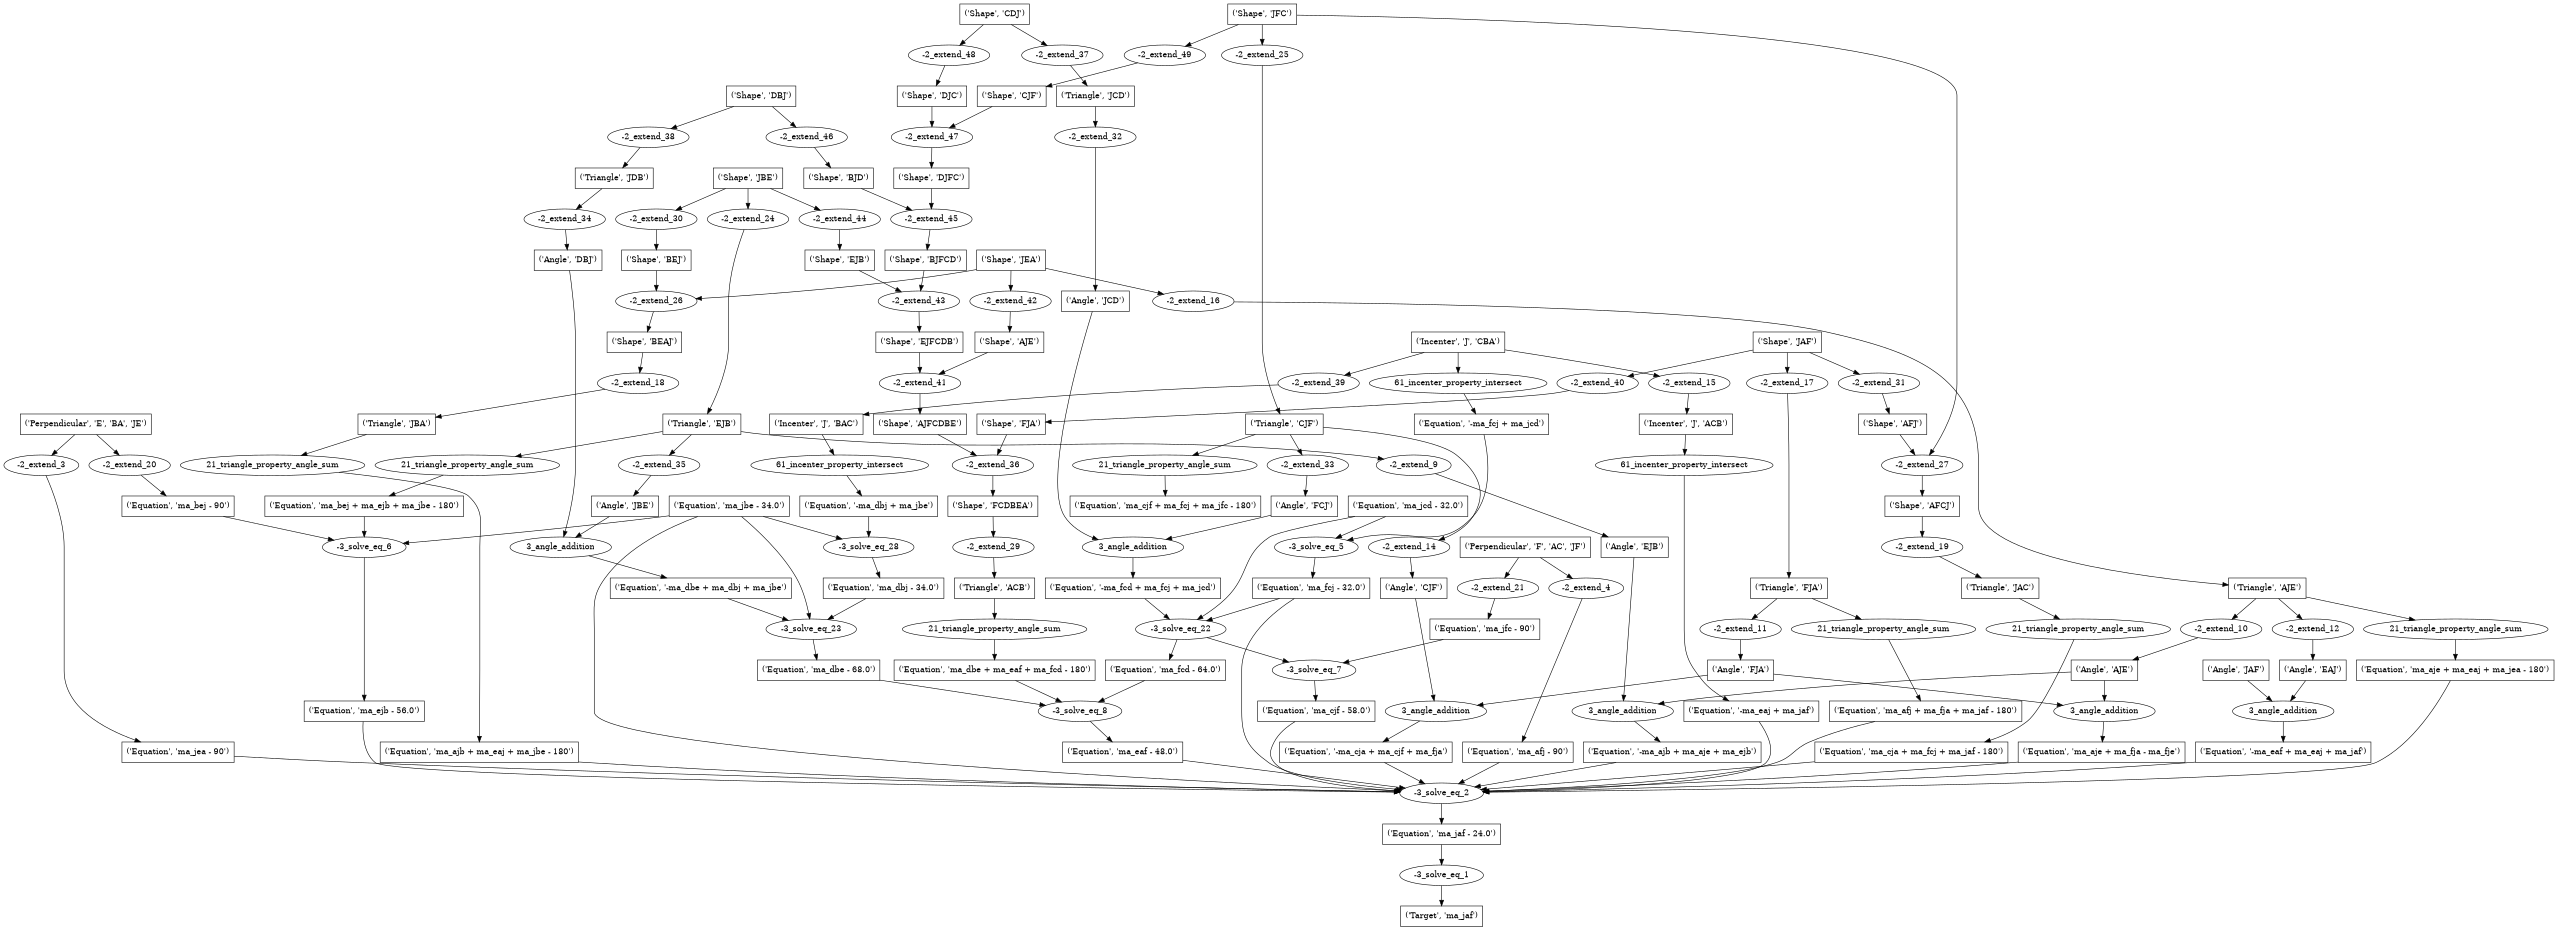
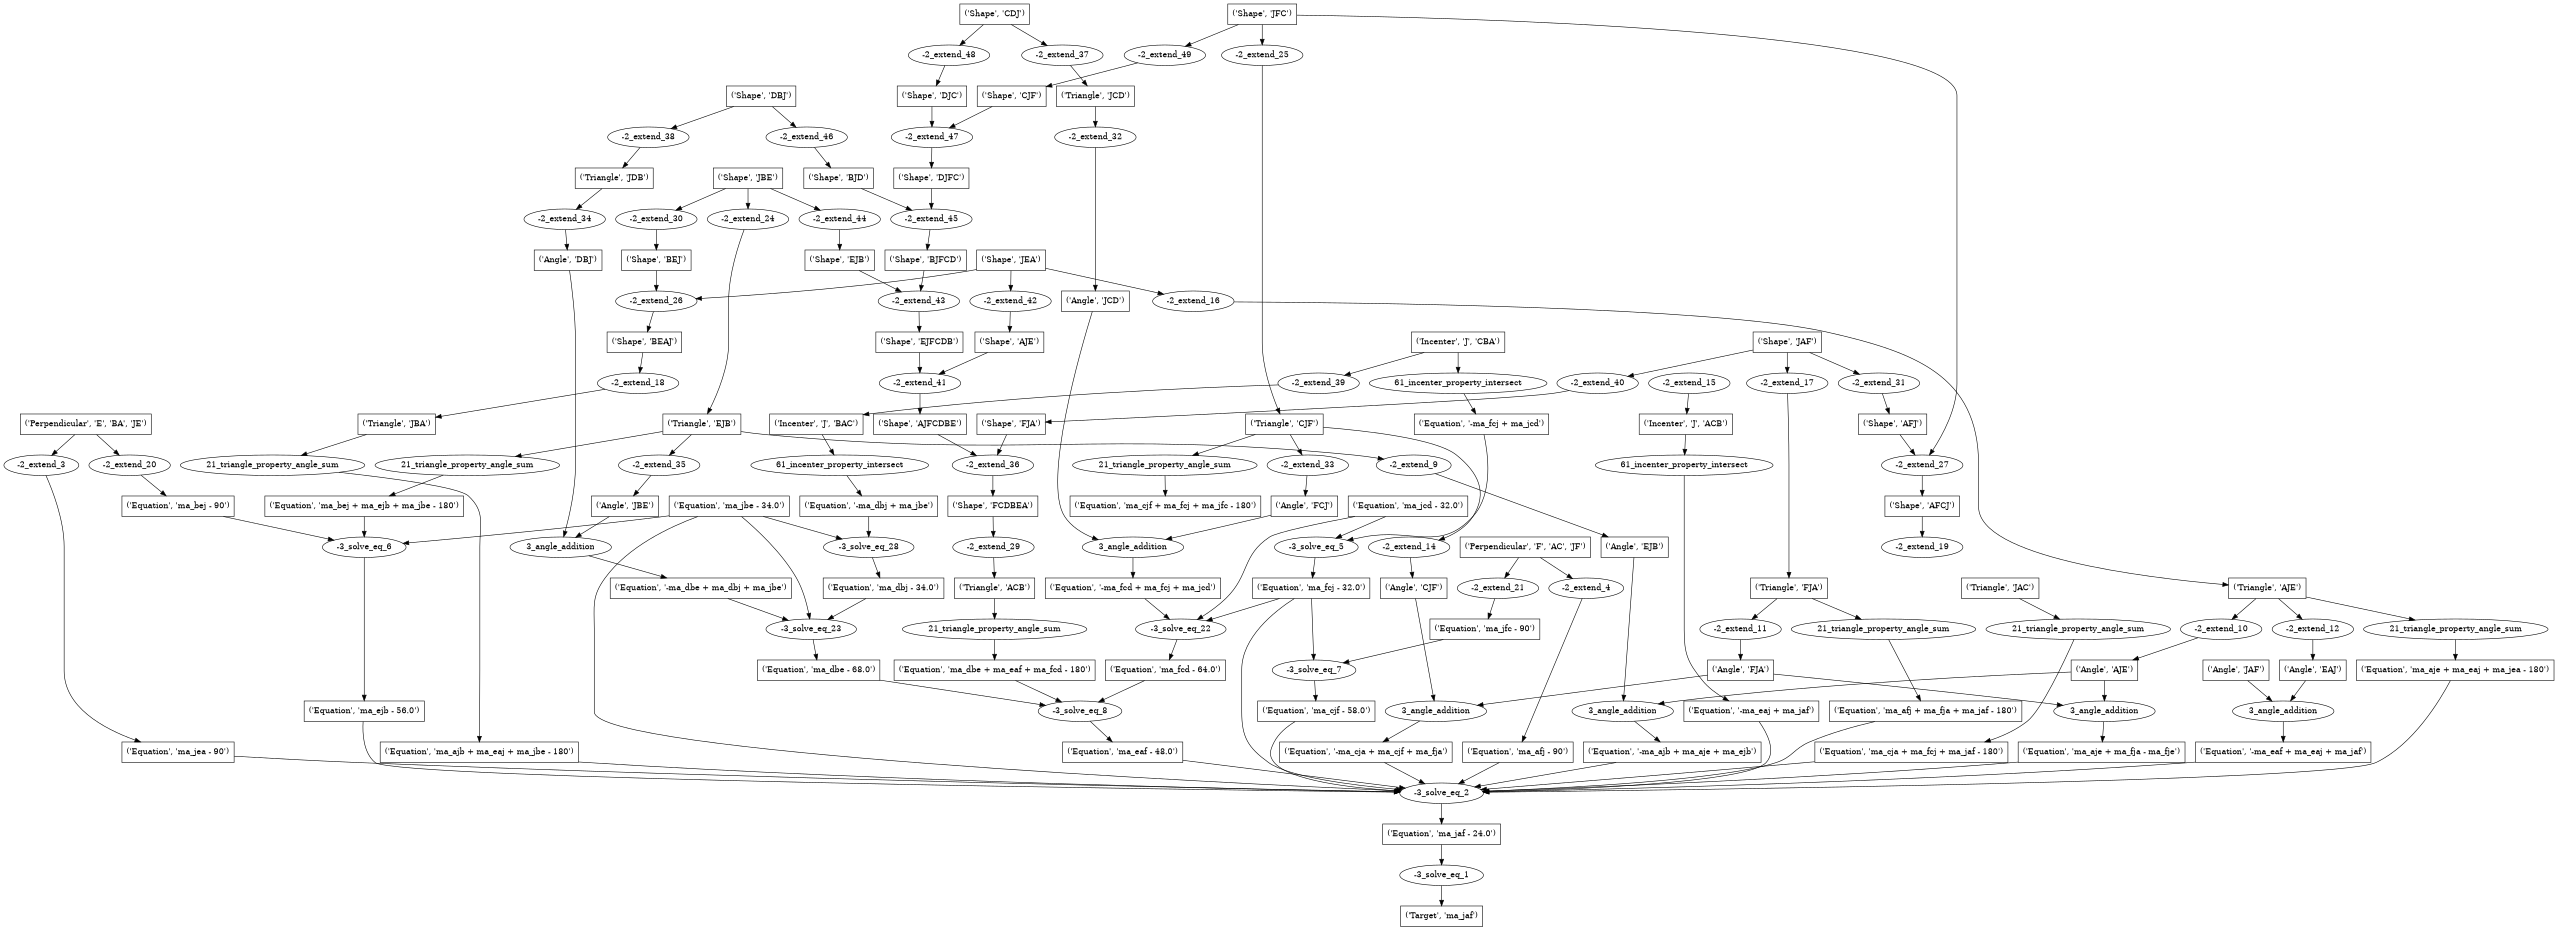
  digraph {
    node [shape=box]
    n1 [label="('Target', 'ma_jaf')"]
    n2 [label="-3_solve_eq_1" shape=""]
    n3 [label="('Equation', 'ma_jaf - 24.0')"]
    n4 [label="-3_solve_eq_2" shape=""]
    n5 [label="('Equation', 'ma_jbe - 34.0')"]
    n6 [label="-3_solve_eq_6" shape=""]
    n7 [label="-3_solve_eq_23" shape=""]
    n8 [label="-3_solve_eq_28" shape=""]
    n9 [label="('Equation', 'ma_ejb - 56.0')"]
    n10 [label="('Equation', 'ma_dbe - 68.0')"]
    n11 [label="('Equation', 'ma_dbj - 34.0')"]
    n12 [label="('Equation', 'ma_jea - 90')"]
    n13 [label="('Equation', 'ma_afj - 90')"]
    n14 [label="('Equation', '-ma_ajb + ma_aje + ma_ejb')"]
    n15 [label="('Equation', 'ma_aje + ma_fja - ma_fje')"]
    n16 [label="('Equation', '-ma_eaf + ma_eaj + ma_jaf')"]
    n17 [label="('Equation', '-ma_cja + ma_cjf + ma_fja')"]
    n18 [label="('Equation', '-ma_eaj + ma_jaf')"]
    n19 [label="('Equation', 'ma_fcj - 32.0')"]
    n20 [label="-3_solve_eq_7" shape=""]
    n21 [label="-3_solve_eq_22" shape=""]
    n22 [label="('Equation', 'ma_cjf - 58.0')"]
    n23 [label="('Equation', 'ma_fcd - 64.0')"]
    n24 [label="('Equation', 'ma_aje + ma_eaj + ma_jea - 180')"]
    n25 [label="('Equation', 'ma_afj + ma_fja + ma_jaf - 180')"]
    n26 [label="('Equation', 'ma_ajb + ma_eaj + ma_jbe - 180')"]
    n27 [label="('Equation', 'ma_cja + ma_fcj + ma_jaf - 180')"]
    n28 [label="('Equation', 'ma_eaf - 48.0')"]
    n29 [label="-2_extend_3" shape=""]
    n30 [label="('Perpendicular', 'E', 'BA', 'JE')"]
    n31 [label="-2_extend_20" shape=""]
    n32 [label="('Equation', 'ma_bej - 90')"]
    n33 [label="-2_extend_4" shape=""]
    n34 [label="('Perpendicular', 'F', 'AC', 'JF')"]
    n35 [label="-2_extend_21" shape=""]
    n36 [label="('Equation', 'ma_jfc - 90')"]
    n37 [label="3_angle_addition" shape=""]
    n38 [label="('Angle', 'EJB')"]
    n39 [label="('Angle', 'AJE')"]
    n40 [label="3_angle_addition" shape=""]
    n41 [label="('Angle', 'FJA')"]
    n42 [label="3_angle_addition" shape=""]
    n43 [label="3_angle_addition" shape=""]
    n44 [label="('Angle', 'EAJ')"]
    n45 [label="('Angle', 'JAF')"]
    n46 [label="('Angle', 'CJF')"]
    n47 [label="61_incenter_property_intersect" shape=""]
    n48 [label="('Incenter', 'J', 'ACB')"]
    n49 [label="-3_solve_eq_5" shape=""]
    n50 [label="('Equation', 'ma_jcd - 32.0')"]
    n51 [label="('Equation', '-ma_fcj + ma_jcd')"]
    n52 [label="21_triangle_property_angle_sum" shape=""]
    n53 [label="('Triangle', 'AJE')"]
    n54 [label="-2_extend_10" shape=""]
    n55 [label="-2_extend_12" shape=""]
    n56 [label="21_triangle_property_angle_sum" shape=""]
    n57 [label="('Triangle', 'FJA')"]
    n58 [label="-2_extend_11" shape=""]
    n59 [label="21_triangle_property_angle_sum" shape=""]
    n60 [label="('Triangle', 'JBA')"]
    n61 [label="21_triangle_property_angle_sum" shape=""]
    n62 [label="('Triangle', 'JAC')"]
    n63 [label="('Equation', 'ma_bej + ma_ejb + ma_jbe - 180')"]
    n64 [label="('Equation', 'ma_cjf + ma_fcj + ma_jfc - 180')"]
    n65 [label="-3_solve_eq_8" shape=""]
    n66 [label="('Equation', 'ma_dbe + ma_eaf + ma_fcd - 180')"]
    n67 [label="-2_extend_9" shape=""]
    n68 [label="('Triangle', 'EJB')"]
    n69 [label="21_triangle_property_angle_sum" shape=""]
    n70 [label="-2_extend_35" shape=""]
    n71 [label="('Angle', 'JBE')"]
    n72 [label="-2_extend_14" shape=""]
    n73 [label="('Triangle', 'CJF')"]
    n74 [label="21_triangle_property_angle_sum" shape=""]
    n75 [label="-2_extend_33" shape=""]
    n76 [label="('Angle', 'FCJ')"]
    n77 [label="-2_extend_15" shape=""]
    n78 [label="('Incenter', 'J', 'CBA')"]
    n79 [label="61_incenter_property_intersect" shape=""]
    n80 [label="-2_extend_39" shape=""]
    n81 [label="('Incenter', 'J', 'BAC')"]
    n82 [label="-2_extend_16" shape=""]
    n83 [label="('Shape', 'JEA')"]
    n84 [label="-2_extend_26" shape=""]
    n85 [label="-2_extend_42" shape=""]
    n86 [label="('Shape', 'BEAJ')"]
    n87 [label="('Shape', 'AJE')"]
    n88 [label="-2_extend_17" shape=""]
    n89 [label="('Shape', 'JAF')"]
    n90 [label="-2_extend_31" shape=""]
    n91 [label="-2_extend_40" shape=""]
    n92 [label="('Shape', 'AFJ')"]
    n93 [label="('Shape', 'FJA')"]
    n94 [label="-2_extend_18" shape=""]
    n95 [label="-2_extend_19" shape=""]
    n96 [label="('Shape', 'AFCJ')"]
    n97 [label="('Equation', '-ma_fcd + ma_fcj + ma_jcd')"]
    n98 [label="('Equation', '-ma_dbe + ma_dbj + ma_jbe')"]
    n99 [label="21_triangle_property_angle_sum" shape=""]
    n100 [label="('Triangle', 'ACB')"]
    n101 [label="-2_extend_24" shape=""]
    n102 [label="('Shape', 'JBE')"]
    n103 [label="-2_extend_30" shape=""]
    n104 [label="-2_extend_44" shape=""]
    n105 [label="('Shape', 'BEJ')"]
    n106 [label="('Shape', 'EJB')"]
    n107 [label="-2_extend_25" shape=""]
    n108 [label="('Shape', 'JFC')"]
    n109 [label="-2_extend_27" shape=""]
    n110 [label="-2_extend_49" shape=""]
    n111 [label="('Shape', 'CJF')"]
    n112 [label="3_angle_addition" shape=""]
    n113 [label="('Angle', 'JCD')"]
    n114 [label="3_angle_addition" shape=""]
    n115 [label="('Angle', 'DBJ')"]
    n116 [label="('Equation', '-ma_dbj + ma_jbe')"]
    n117 [label="-2_extend_29" shape=""]
    n118 [label="('Shape', 'FCDBEA')"]
    n119 [label="-2_extend_32" shape=""]
    n120 [label="('Triangle', 'JCD')"]
    n121 [label="-2_extend_34" shape=""]
    n122 [label="('Triangle', 'JDB')"]
    n123 [label="61_incenter_property_intersect" shape=""]
    n124 [label="-2_extend_36" shape=""]
    n125 [label="('Shape', 'AJFCDBE')"]
    n126 [label="-2_extend_37" shape=""]
    n127 [label="('Shape', 'CDJ')"]
    n128 [label="-2_extend_48" shape=""]
    n129 [label="('Shape', 'DJC')"]
    n130 [label="-2_extend_38" shape=""]
    n131 [label="('Shape', 'DBJ')"]
    n132 [label="-2_extend_46" shape=""]
    n133 [label="('Shape', 'BJD')"]
    n134 [label="-2_extend_41" shape=""]
    n135 [label="('Shape', 'EJFCDB')"]
    n136 [label="-2_extend_43" shape=""]
    n137 [label="('Shape', 'BJFCD')"]
    n138 [label="-2_extend_45" shape=""]
    n139 [label="('Shape', 'DJFC')"]
    n140 [label="-2_extend_47" shape=""]
    n2 -> n1
    n3 -> n2
    n4 -> n3
    n5 -> n4
    n5 -> n6
    n5 -> n7
    n5 -> n8
    n6 -> n9
    n7 -> n10
    n8 -> n11
    n9 -> n4
    n10 -> n65
    n11 -> n7
    n12 -> n4
    n13 -> n4
    n14 -> n4
    n15 -> n4
    n16 -> n4
    n17 -> n4
    n18 -> n4
    n19 -> n4
-   n21 -> n20
+   n19 -> n20
    n19 -> n21
    n20 -> n22
    n21 -> n23
    n22 -> n4
    n23 -> n65
    n24 -> n4
    n25 -> n4
    n26 -> n4
    n27 -> n4
    n28 -> n4
    n29 -> n12
    n30 -> n29
    n30 -> n31
    n31 -> n32
    n32 -> n6
    n33 -> n13
    n34 -> n33
    n34 -> n35
    n35 -> n36
    n36 -> n20
    n37 -> n14
    n38 -> n37
    n39 -> n37
    n39 -> n40
    n40 -> n15
    n41 -> n40
    n41 -> n42
    n42 -> n17
    n43 -> n16
    n44 -> n43
    n45 -> n43
    n46 -> n42
    n47 -> n18
    n48 -> n47
    n49 -> n19
    n50 -> n21
    n50 -> n49
    n51 -> n49
    n52 -> n24
    n53 -> n52
    n53 -> n54
    n53 -> n55
    n54 -> n39
    n55 -> n44
    n56 -> n25
    n57 -> n56
    n57 -> n58
    n58 -> n41
    n59 -> n26
    n60 -> n59
    n61 -> n27
    n62 -> n61
    n63 -> n6
    n65 -> n28
    n66 -> n65
    n67 -> n38
    n68 -> n67
    n68 -> n69
    n68 -> n70
    n69 -> n63
    n70 -> n71
    n71 -> n114
    n72 -> n46
    n73 -> n72
    n73 -> n74
    n73 -> n75
    n74 -> n64
    n75 -> n76
    n76 -> n112
    n77 -> n48
-   n78 -> n77
    n78 -> n79
    n78 -> n80
    n79 -> n51
    n80 -> n81
    n81 -> n123
    n82 -> n53
    n83 -> n82
    n83 -> n84
    n83 -> n85
    n84 -> n86
    n85 -> n87
    n86 -> n94
    n87 -> n134
    n88 -> n57
    n89 -> n88
    n89 -> n90
    n89 -> n91
    n90 -> n92
    n91 -> n93
    n92 -> n109
    n93 -> n124
    n94 -> n60
-   n95 -> n62
    n96 -> n95
    n97 -> n21
    n98 -> n7
    n99 -> n66
    n100 -> n99
    n101 -> n68
    n102 -> n101
    n102 -> n103
    n102 -> n104
    n103 -> n105
    n104 -> n106
    n105 -> n84
    n106 -> n136
    n107 -> n73
    n108 -> n107
    n108 -> n109
    n108 -> n110
    n109 -> n96
    n110 -> n111
    n111 -> n140
    n112 -> n97
    n113 -> n112
    n114 -> n98
    n115 -> n114
    n116 -> n8
    n117 -> n100
    n118 -> n117
    n119 -> n113
    n120 -> n119
    n121 -> n115
    n122 -> n121
    n123 -> n116
    n124 -> n118
    n125 -> n124
    n126 -> n120
    n127 -> n126
    n127 -> n128
    n128 -> n129
    n129 -> n140
    n130 -> n122
    n131 -> n130
    n131 -> n132
    n132 -> n133
    n133 -> n138
    n134 -> n125
    n135 -> n134
    n136 -> n135
    n137 -> n136
    n138 -> n137
    n139 -> n138
    n140 -> n139
  }
